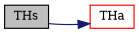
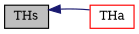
  digraph {
    rankdir=LR
    fontname="DejaVu Serif"
    node [fontname="DejaVu Serif" fontsize=10 shape=record]
    n1 [color=black fillcolor=grey75 fontcolor=black height=0.2 label=THs style=filled width=0.4]
    n2 [color=red height=0.2 label=THa width=0.4]
-   n1 -> n2 [color=midnightblue fontname="DejaVu Serif" fontsize=10 labelfontname=Helvetica labelfontsize=10 style=solid]
+   n2 -> n1 [color=midnightblue fontname="DejaVu Serif" fontsize=10 labelfontname=Helvetica labelfontsize=10 style=solid]
  }
